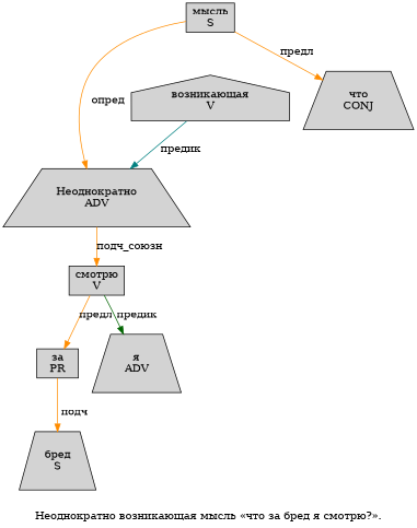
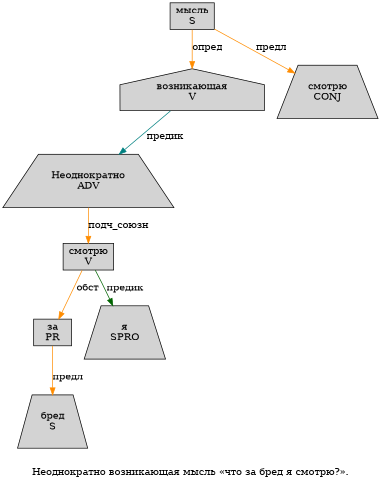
  digraph {
    label="Неоднократно возникающая мысль «что за бред я смотрю?»."
    node [fillcolor=lightgray penwidth=1 shape=trapezium style=filled]
    edge [color=darkorange]
    n1 [label="Неоднократно\nADV"]
    n2 [label="смотрю\nV" shape=box]
    n3 [label="возникающая\nV" shape=house]
    n4 [label="мысль\nS" shape=box]
-   n5 [label="что\nCONJ"]
+   n5 [label="смотрю\nCONJ"]
    n6 [label="за\nPR" shape=box]
-   n7 [label="я\nADV"]
+   n7 [label="я\nSPRO"]
    n8 [label="бред\nS"]
    n1 -> n2 [label="подч_союзн"]
-   n2 -> n6 [label="предл"]
+   n2 -> n6 [label="обст"]
    n2 -> n7 [color=darkgreen label="предик"]
    n3 -> n1 [color=teal label="предик"]
-   n4 -> n1 [label="опред"]
+   n4 -> n3 [label="опред"]
    n4 -> n5 [label="предл"]
-   n6 -> n8 [label="подч"]
+   n6 -> n8 [label="предл"]
  }
